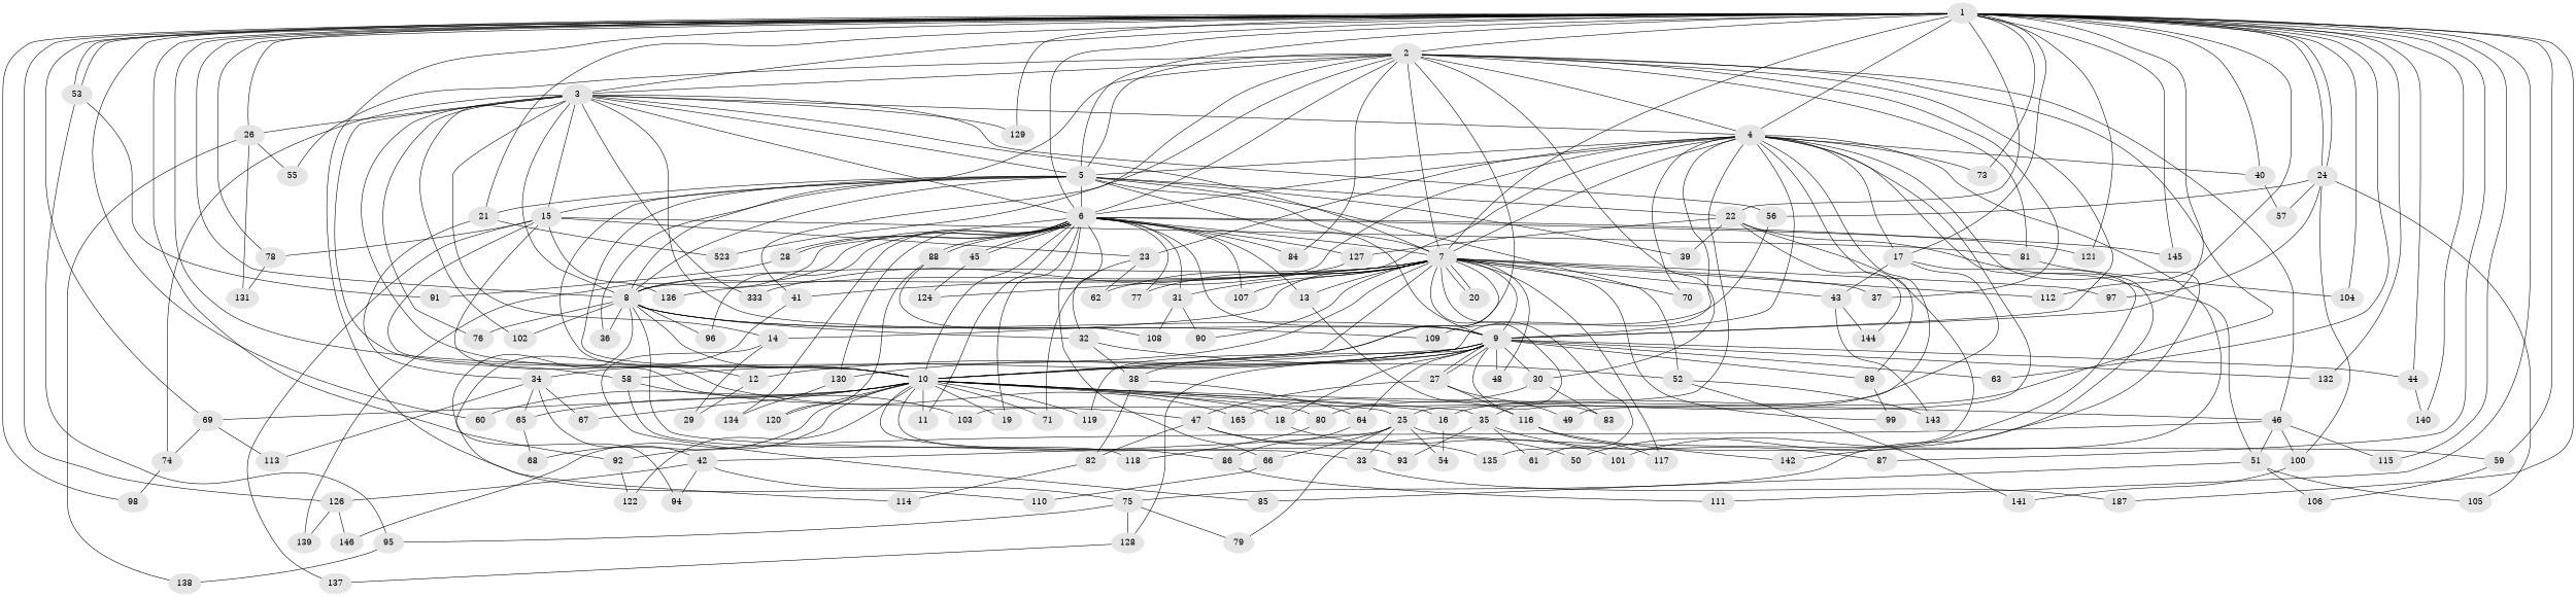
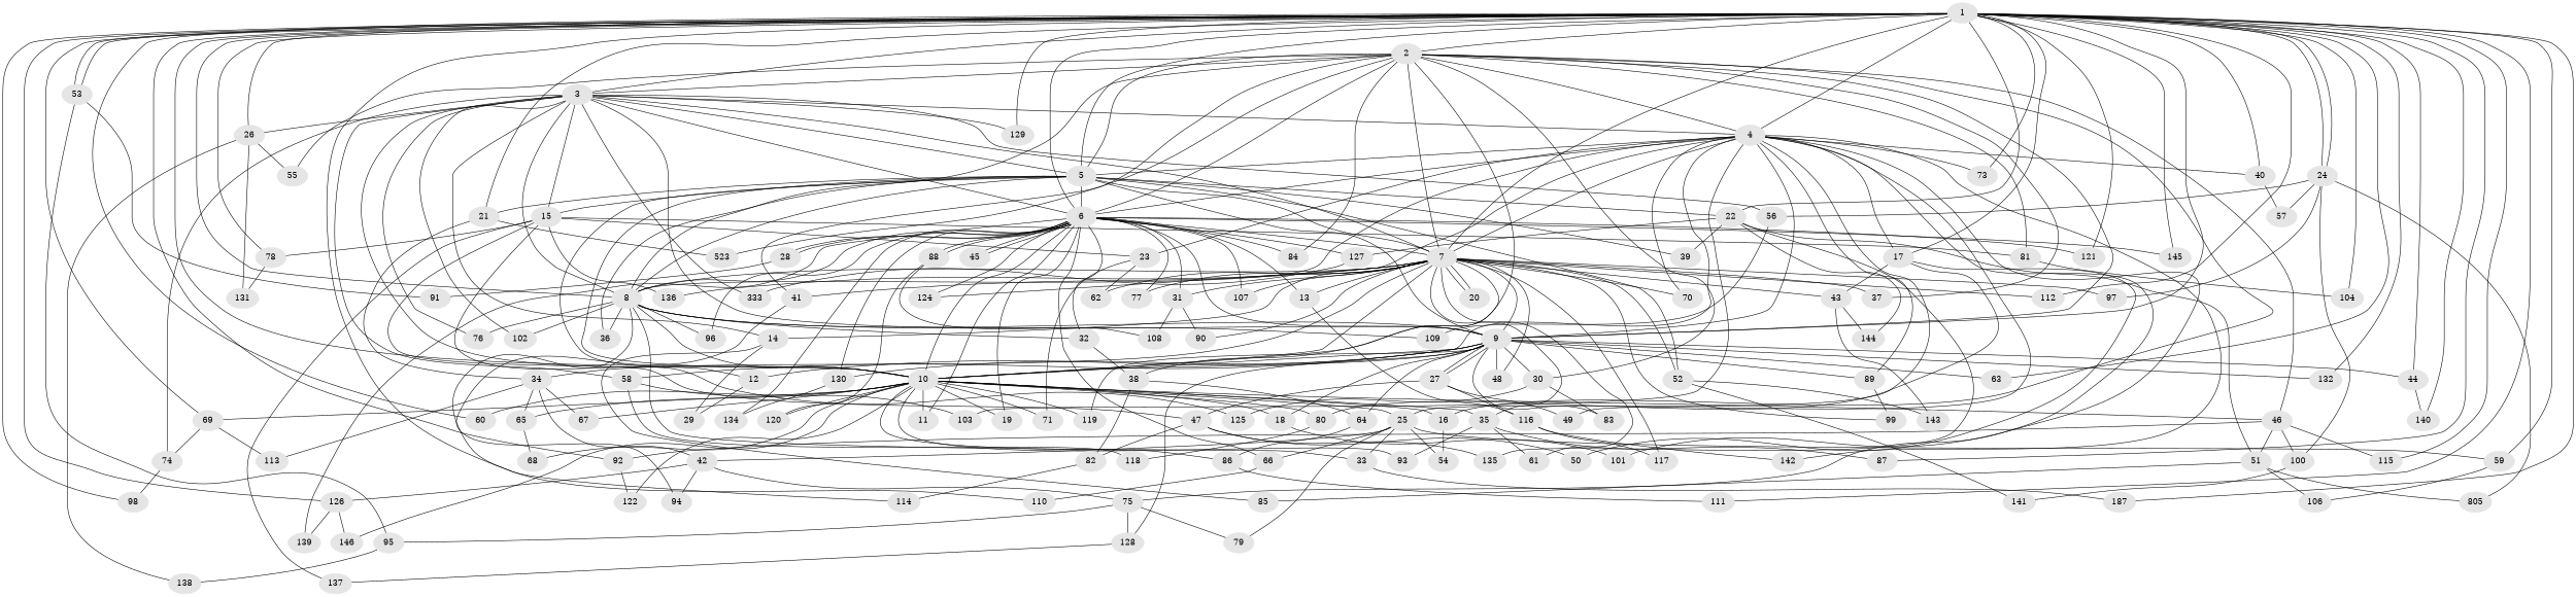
  graph {
    node [color=gray90 style=filled]
    1
    2
    3
    4
    5
    6
    7
    8
    9
    10
    17
    21
    22
    24
    26
    40
    44
    53
    59
    60
    63
    69
    73
    78
    87
    92
    98
    104
    110
    111
    112
    115
    121
    126
    129
    132
    140
    145
    n39 [label=187]
    16
    30
    37
    41
    46
    55
    81
    84
    n48 [label=523]
    14
    15
    56
    58
    74
    76
    102
    n56 [label=333]
    23
    25
    49
    70
    75
    89
    101
    103
    124
    142
    12
    36
    39
    52
    11
    13
    19
    28
    31
    32
    45
    66
    77
    88
    96
    107
    127
    130
    134
    139
    20
    34
    35
    38
    43
    48
    61
    62
    90
    97
    99
    117
    136
    33
    109
    114
    18
    27
    64
    83
    119
    128
    65
    67
    68
    71
    80
    86
    93
    120
    122
    146
    50
    51
    135
    144
    57
    100
-   105
+   105 [label=805]
    131
    138
    91
    95
    106
    113
    54
-   125 [label=165]
+   125
    94
    29
    85
    47
    137
    118
    42
    79
    143
    141
    116
    108
    82
    1 -- 2
    1 -- 3
    1 -- 4
    1 -- 5
    1 -- 6
    1 -- 7
    1 -- 8
    1 -- 9
    1 -- 10
    1 -- 17
    1 -- 21
    1 -- 22
    1 -- 24
    1 -- 24
    1 -- 26
    1 -- 40
    1 -- 44
    1 -- 53
    1 -- 53
    1 -- 59
    1 -- 60
    1 -- 63
    1 -- 69
    1 -- 73
    1 -- 78
    1 -- 87
    1 -- 92
    1 -- 98
    1 -- 104
    1 -- 110
    1 -- 111
    1 -- 112
    1 -- 115
    1 -- 121
    1 -- 126
    1 -- 129
    1 -- 132
    1 -- 140
    1 -- 145
    1 -- n39
    2 -- 3
    2 -- 4
    2 -- 5
    2 -- 6
    2 -- 7
    2 -- 8
    2 -- 9
    2 -- 10
    2 -- 16
    2 -- 30
    2 -- 37
    2 -- 41
    2 -- 46
    2 -- 55
    2 -- 81
    2 -- 84
    2 -- n48
    3 -- 4
    3 -- 5
    3 -- 6
    3 -- 7
    3 -- 8
    3 -- 9
    3 -- 10
    3 -- 26
    3 -- 129
    3 -- 14
    3 -- 15
    3 -- 56
    3 -- 58
    3 -- 74
    3 -- 76
    3 -- 102
    3 -- n56
    4 -- 5
    4 -- 6
    4 -- 7
    4 -- 8
    4 -- 9
    4 -- 10
    4 -- 17
    4 -- 40
    4 -- 73
    4 -- 23
    4 -- 25
    4 -- 49
    4 -- 70
    4 -- 75
    4 -- 89
    4 -- 101
    4 -- 103
    4 -- 124
    4 -- 142
    5 -- 6
    5 -- 7
    5 -- 8
    5 -- 9
    5 -- 10
    5 -- 21
    5 -- 22
    5 -- 15
    5 -- 12
    5 -- 36
    5 -- 39
    5 -- 52
    6 -- 7
    6 -- 8
    6 -- 9
    6 -- 10
    6 -- 121
    6 -- 145
    6 -- 84
-   45 -- 124
+   6 -- 124
    6 -- 11
    6 -- 13
    6 -- 19
    6 -- 28
    6 -- 28
    6 -- 31
    6 -- 32
    6 -- 45
    6 -- 45
    6 -- 66
    6 -- 77
    6 -- 88
    6 -- 88
    6 -- 96
    6 -- 107
    6 -- 127
    6 -- 130
    6 -- 134
    6 -- 139
    7 -- 8
    7 -- 9
    7 -- 10
    7 -- 112
    7 -- 37
    7 -- 41
    7 -- 14
    7 -- 70
-   32 -- 52
+   7 -- 52
    7 -- 13
    7 -- 31
    7 -- 77
    7 -- 107
    7 -- 20
    7 -- 20
    7 -- 34
    7 -- 35
    7 -- 38
    7 -- 43
    7 -- 48
    7 -- 61
    7 -- 62
    7 -- 90
    7 -- 97
    7 -- 99
    7 -- 117
    7 -- 136
    8 -- 9
    8 -- 10
    8 -- 76
    8 -- 102
    8 -- 36
    8 -- 32
    8 -- 96
    8 -- 33
    8 -- 109
    8 -- 114
    9 -- 10
    9 -- 44
    9 -- 63
    9 -- 132
    9 -- 30
    9 -- 58
    9 -- 89
    9 -- 12
    9 -- 130
    9 -- 48
    9 -- 18
    9 -- 27
    9 -- 27
    9 -- 64
    9 -- 83
    9 -- 119
    9 -- 128
    10 -- 60
    10 -- 69
    10 -- 16
    10 -- 46
    10 -- 25
    10 -- 11
    10 -- 19
    10 -- 35
    10 -- 18
    10 -- 119
    10 -- 65
    10 -- 67
    10 -- 68
    10 -- 71
    10 -- 80
    10 -- 86
    10 -- 93
    10 -- 120
    10 -- 122
    10 -- 146
    17 -- 43
    17 -- 80
    17 -- 50
    21 -- n48
    21 -- 34
    22 -- 39
    22 -- 127
    22 -- 51
    22 -- 135
    22 -- 144
    24 -- 56
    24 -- 97
    24 -- 57
    24 -- 100
    24 -- 105
    26 -- 55
    26 -- 131
    26 -- 138
    40 -- 57
    44 -- 140
    53 -- 91
    53 -- 95
    59 -- 106
    69 -- 74
    69 -- 113
    78 -- 131
    92 -- 122
    126 -- 139
    126 -- 146
    16 -- 54
    30 -- 83
    30 -- 125
    41 -- 94
    46 -- 92
    46 -- 115
    46 -- 51
    46 -- 100
    81 -- 104
    14 -- 29
    14 -- 85
    15 -- 78
    15 -- 81
    15 -- 23
    15 -- 136
    15 -- 125
    15 -- 47
    15 -- 137
    56 -- 109
    58 -- 103
    58 -- 118
    74 -- 98
    23 -- 62
    23 -- 71
    25 -- 59
    25 -- 66
    25 -- 33
    25 -- 54
    25 -- 42
    25 -- 79
    75 -- 128
    75 -- 95
    75 -- 79
    89 -- 99
    12 -- 29
    52 -- 143
    52 -- 141
    13 -- 116
    28 -- 91
    31 -- 90
    31 -- 108
    32 -- 38
    66 -- 110
    88 -- 120
    88 -- 108
    127 -- n56
    130 -- 134
    34 -- 65
    34 -- 67
    34 -- 113
    34 -- 42
    35 -- 87
    35 -- 61
    35 -- 93
    38 -- 64
    38 -- 82
    43 -- 144
    43 -- 143
    33 -- n39
    18 -- 101
    27 -- 49
    27 -- 47
    27 -- 116
    64 -- 86
    128 -- 137
    65 -- 68
    80 -- 118
    86 -- 111
    51 -- 105
    51 -- 106
    51 -- 85
    100 -- 141
    95 -- 138
    47 -- 50
    47 -- 135
    47 -- 82
    42 -- 126
    42 -- 75
    42 -- 94
    116 -- 142
    116 -- 117
    82 -- 114
  }
